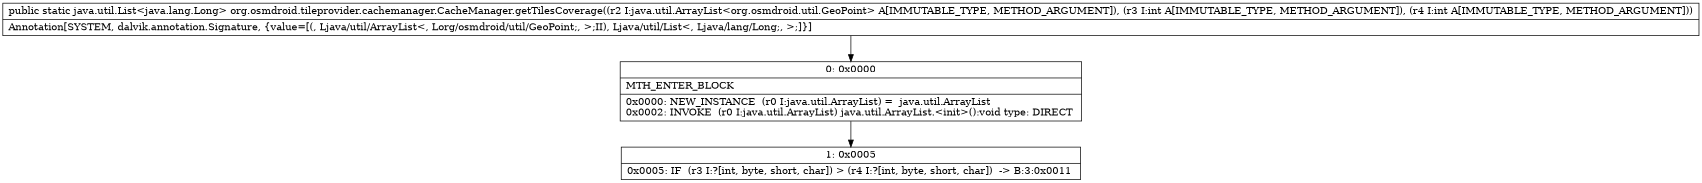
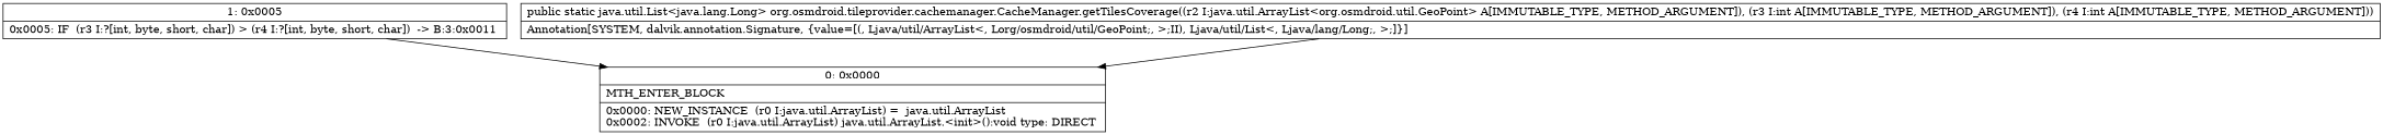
  digraph {
    node [shape=record]
    n1 [label="{0\:\ 0x0000|MTH_ENTER_BLOCK\l|0x0000: NEW_INSTANCE  (r0 I:java.util.ArrayList) =  java.util.ArrayList \l0x0002: INVOKE  (r0 I:java.util.ArrayList) java.util.ArrayList.\<init\>():void type: DIRECT \l}"]
    n2 [label="{1\:\ 0x0005|0x0005: IF  (r3 I:?[int, byte, short, char]) \> (r4 I:?[int, byte, short, char])  \-\> B:3:0x0011 \l}"]
    n3 [label="{public static java.util.List\<java.lang.Long\> org.osmdroid.tileprovider.cachemanager.CacheManager.getTilesCoverage((r2 I:java.util.ArrayList\<org.osmdroid.util.GeoPoint\> A[IMMUTABLE_TYPE, METHOD_ARGUMENT]), (r3 I:int A[IMMUTABLE_TYPE, METHOD_ARGUMENT]), (r4 I:int A[IMMUTABLE_TYPE, METHOD_ARGUMENT]))  | Annotation[SYSTEM, dalvik.annotation.Signature, \{value=[(, Ljava\/util\/ArrayList\<, Lorg\/osmdroid\/util\/GeoPoint;, \>;II), Ljava\/util\/List\<, Ljava\/lang\/Long;, \>;]\}]\l}"]
-   n1 -> n2
+   n2 -> n1
    n3 -> n1
  }
